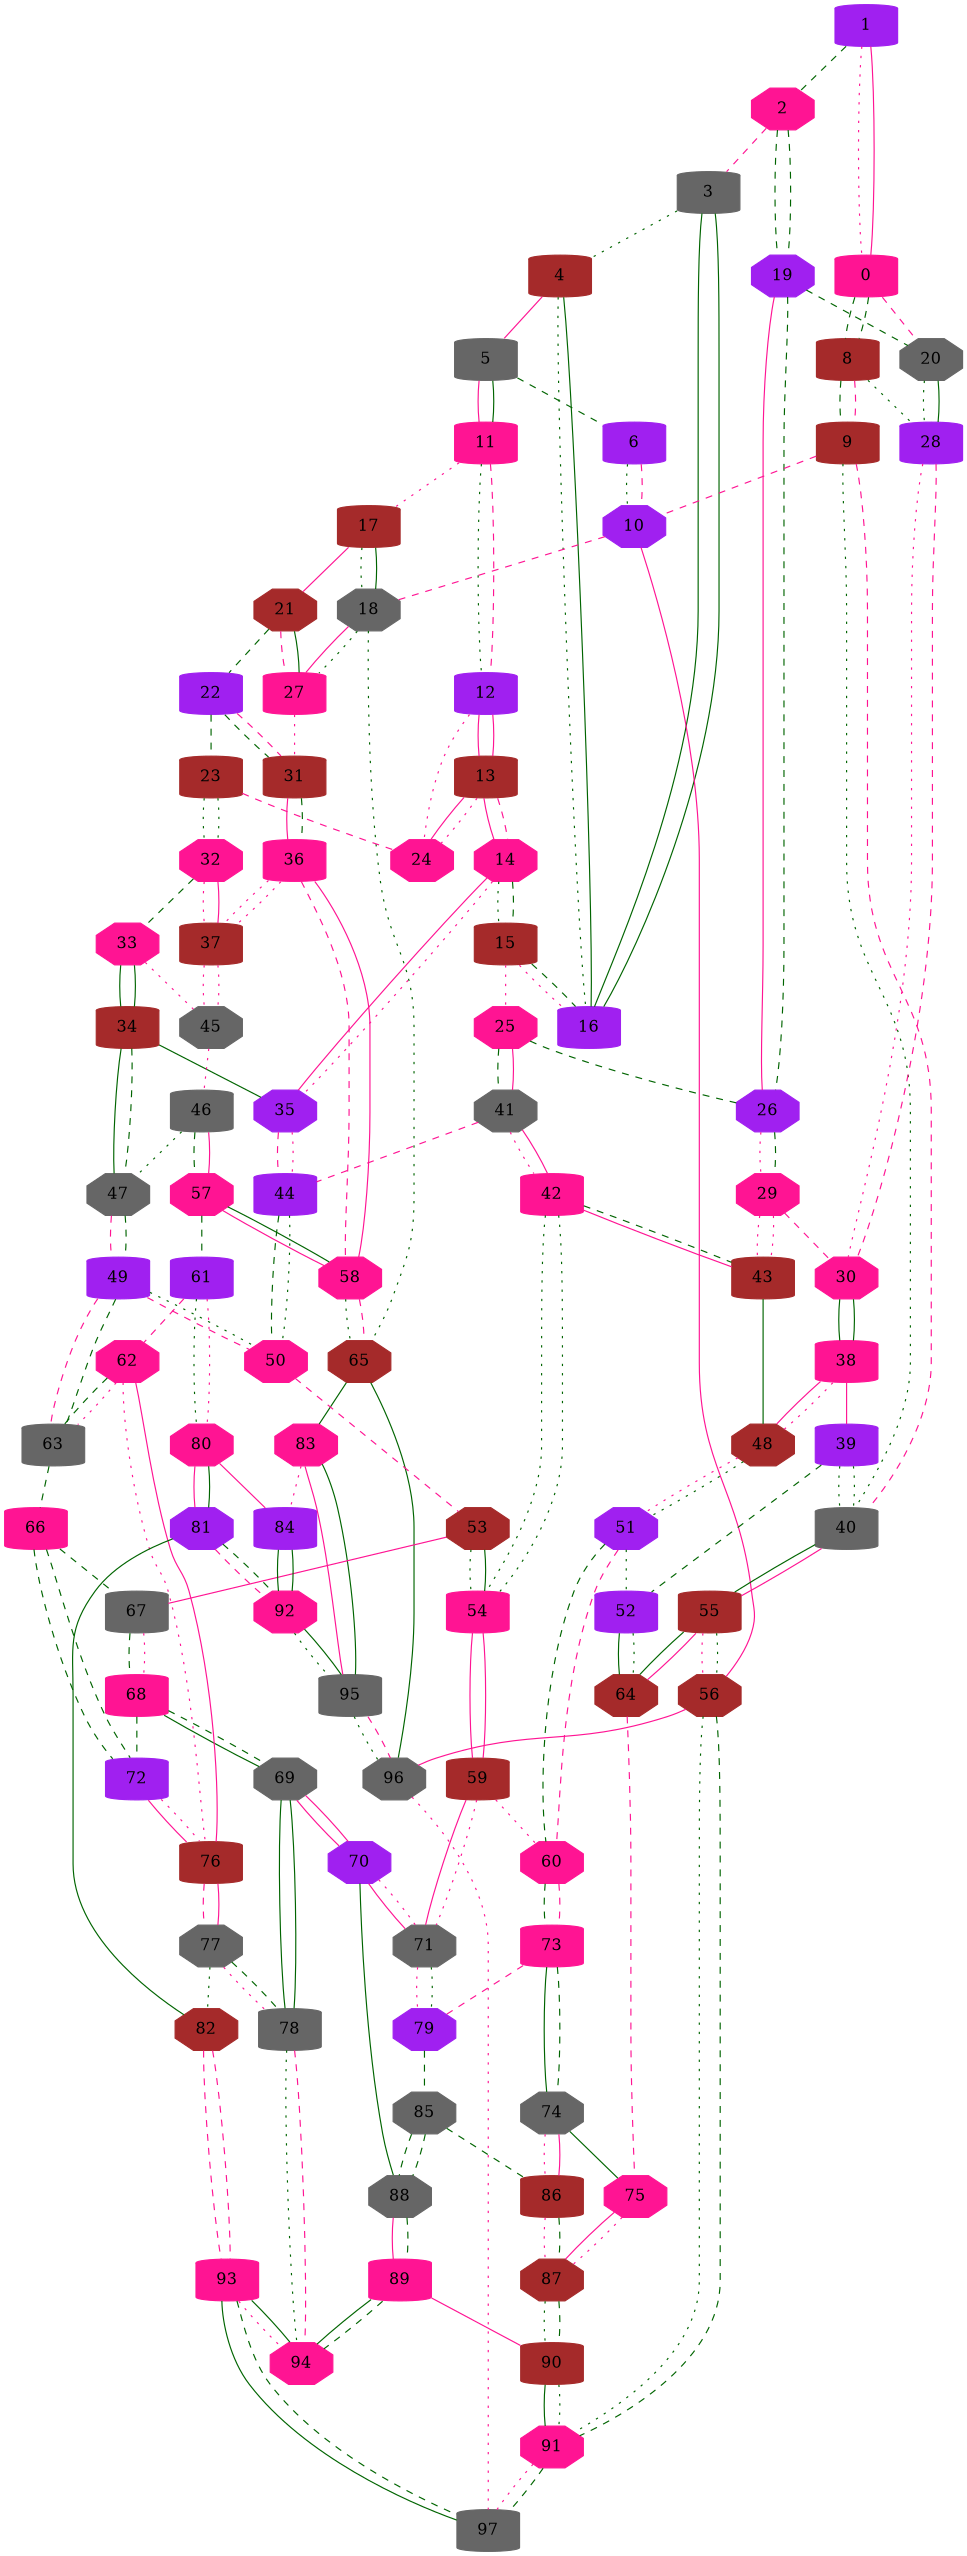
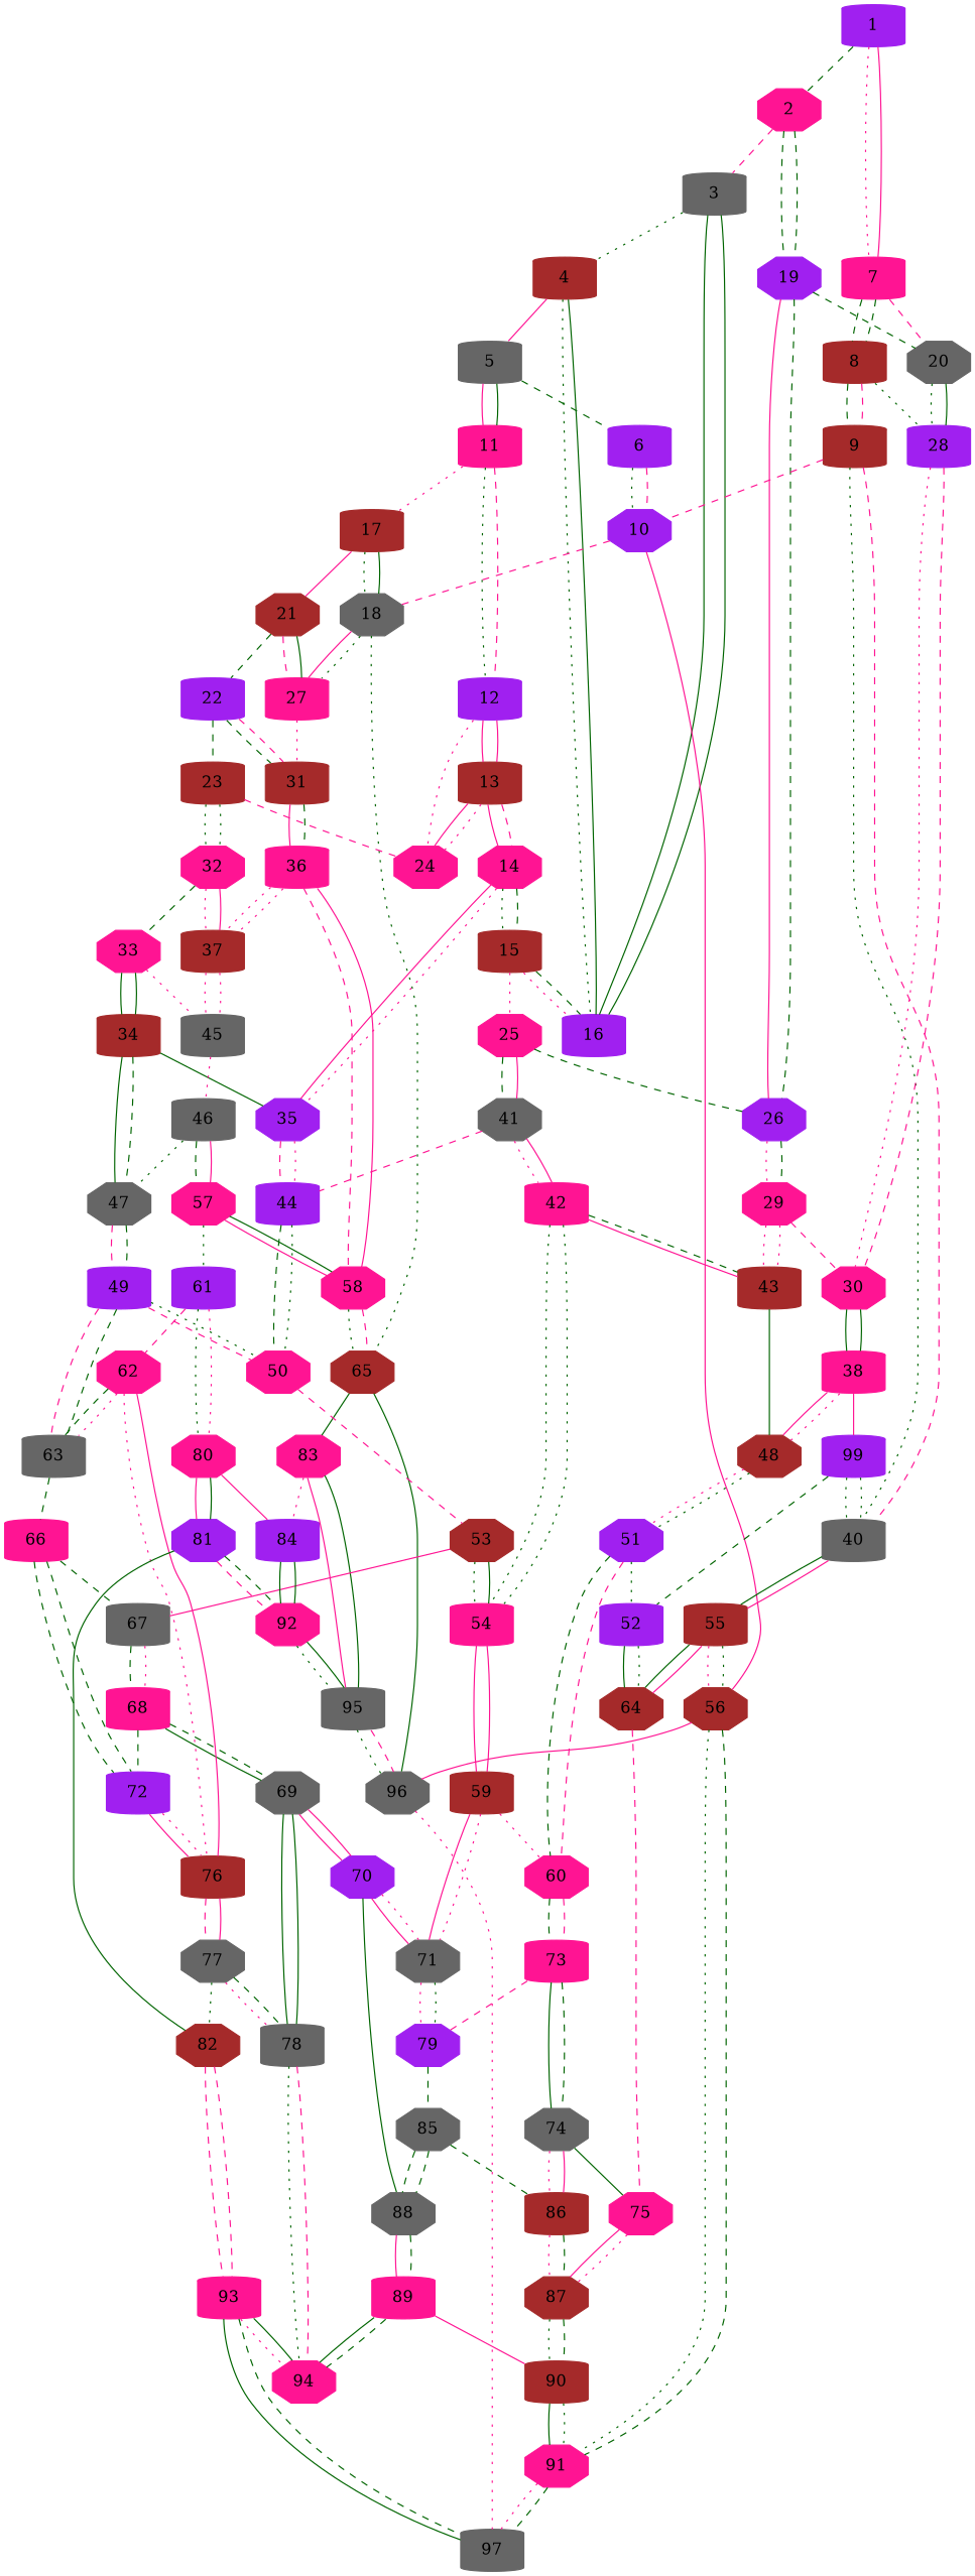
  graph {
    fontname="DejaVu Serif"
    node [color=deeppink fontname="DejaVu Serif" shape=cylinder style=filled]
    edge [color=darkgreen fontname="DejaVu Serif" style=dashed]
    1 [color=purple]
    2 [shape=octagon]
-   7 [label=0]
+   7
    3 [color=gray40]
    19 [color=purple shape=octagon]
    8 [color=brown]
    20 [color=gray40 shape=octagon]
    4 [color=brown]
    16 [color=purple]
    26 [color=purple shape=octagon]
    5 [color=gray40]
    6 [color=purple]
    11
    10 [color=purple shape=octagon]
    12 [color=purple]
    17 [color=brown]
    18 [color=gray40 shape=octagon]
    56 [color=brown shape=octagon]
    9 [color=brown]
    28 [color=purple]
    40 [color=gray40]
    30 [shape=octagon]
    55 [color=brown]
    27
    65 [color=brown shape=octagon]
    91 [shape=octagon]
    96 [color=gray40 shape=octagon]
    13 [color=brown]
    24 [shape=octagon]
    21 [color=brown shape=octagon]
    14 [shape=octagon]
    15 [color=brown]
    35 [color=purple shape=octagon]
    25 [shape=octagon]
    44 [color=purple]
    41 [color=gray40 shape=octagon]
    22 [color=purple]
    31 [color=brown]
    83 [shape=octagon]
    29 [shape=octagon]
    23 [color=brown]
    32 [shape=octagon]
    36
    33 [shape=octagon]
    37 [color=brown]
    42
    43 [color=brown]
    38
    48 [color=brown shape=octagon]
-   39 [color=purple]
+   39 [color=purple label=99]
    58 [shape=octagon]
    34 [color=brown]
-   45 [color=gray40 shape=octagon]
+   45 [color=gray40]
    47 [color=gray40 shape=octagon]
    46 [color=gray40]
    49 [color=purple]
    50 [shape=octagon]
    52 [color=purple]
    51 [color=purple shape=octagon]
    64 [color=brown shape=octagon]
    54
    59 [color=brown]
    53 [color=brown shape=octagon]
    57 [shape=octagon]
    61 [color=purple]
    63 [color=gray40]
    60 [shape=octagon]
    66
    67 [color=gray40]
    73
    75 [shape=octagon]
    68
    71 [color=gray40 shape=octagon]
    97 [color=gray40]
    62 [shape=octagon]
    80 [shape=octagon]
    79 [color=purple shape=octagon]
    74 [color=gray40 shape=octagon]
    76 [color=brown]
    81 [color=purple shape=octagon]
    84 [color=purple]
    77 [color=gray40 shape=octagon]
    72 [color=purple]
    87 [color=brown shape=octagon]
    95 [color=gray40]
    69 [color=gray40 shape=octagon]
    70 [color=purple shape=octagon]
    78 [color=gray40]
    88 [color=gray40 shape=octagon]
    94 [shape=octagon]
    89
    85 [color=gray40 shape=octagon]
    86 [color=brown]
    90 [color=brown]
    82 [color=brown shape=octagon]
    93
    92 [shape=octagon]
    1 -- 2
    1 -- 7 [color=deeppink style=dotted]
    1 -- 7 [color=deeppink style=solid]
    2 -- 3 [color=deeppink]
    2 -- 19
    2 -- 19
    7 -- 8
    7 -- 8
    7 -- 20 [color=deeppink]
    3 -- 4 [style=dotted]
    3 -- 16 [style=solid]
    3 -- 16 [style=solid]
    19 -- 20
    19 -- 26 [color=deeppink style=solid]
    19 -- 26
    8 -- 9
    8 -- 9 [color=deeppink]
    8 -- 28 [style=dotted]
    20 -- 28 [style=dotted]
    20 -- 28 [style=solid]
    4 -- 16 [style=dotted]
    4 -- 16 [style=solid]
    4 -- 5 [color=deeppink style=solid]
    26 -- 29 [color=deeppink style=dotted]
    26 -- 29
    5 -- 6
    5 -- 11 [color=deeppink style=solid]
    5 -- 11 [style=solid]
    6 -- 10 [style=dotted]
    6 -- 10 [color=deeppink]
    11 -- 12 [style=dotted]
    11 -- 12 [color=deeppink]
    11 -- 17 [color=deeppink style=dotted]
    10 -- 18 [color=deeppink]
    10 -- 56 [color=deeppink style=solid]
    12 -- 13 [color=deeppink style=solid]
    12 -- 13 [color=deeppink style=solid]
    12 -- 24 [color=deeppink style=dotted]
    17 -- 18 [style=dotted]
    17 -- 18 [style=solid]
    17 -- 21 [color=deeppink style=solid]
    18 -- 27 [color=deeppink style=solid]
    18 -- 27 [style=dotted]
    18 -- 65 [style=dotted]
    56 -- 91 [style=dotted]
    56 -- 91
    56 -- 96 [color=deeppink style=solid]
    9 -- 10 [color=deeppink]
    9 -- 40 [style=dotted]
    9 -- 40 [color=deeppink]
    28 -- 30 [color=deeppink style=dotted]
    28 -- 30 [color=deeppink]
    40 -- 55 [style=solid]
    40 -- 55 [color=deeppink style=solid]
    30 -- 38 [style=solid]
    30 -- 38 [style=solid]
    55 -- 56 [color=deeppink style=dotted]
    55 -- 56 [style=dotted]
    55 -- 64 [style=solid]
    55 -- 64 [color=deeppink style=solid]
    27 -- 31 [color=deeppink style=dotted]
    65 -- 96 [style=solid]
    65 -- 83 [style=solid]
    91 -- 97 [color=deeppink style=dotted]
    91 -- 97
    96 -- 97 [color=deeppink style=dotted]
    13 -- 24 [color=deeppink style=solid]
    13 -- 24 [color=deeppink style=dotted]
    13 -- 14 [color=deeppink style=solid]
    13 -- 14 [color=deeppink]
    21 -- 27 [color=deeppink]
    21 -- 27 [style=solid]
    21 -- 22
    14 -- 15 [style=dotted]
    14 -- 15
    14 -- 35 [color=deeppink style=solid]
    14 -- 35 [color=deeppink style=dotted]
    15 -- 16 [color=deeppink style=dotted]
    15 -- 16
    15 -- 25 [color=deeppink style=dotted]
    35 -- 44 [color=deeppink]
    35 -- 44 [color=deeppink style=dotted]
    25 -- 26
    25 -- 41
    25 -- 41 [color=deeppink style=solid]
    44 -- 50
    44 -- 50 [style=dotted]
    41 -- 44 [color=deeppink]
    41 -- 42 [color=deeppink style=dotted]
    41 -- 42 [color=deeppink style=solid]
    22 -- 31
    22 -- 31 [color=deeppink]
    22 -- 23
    31 -- 36 [color=deeppink style=solid]
    31 -- 36
    83 -- 84 [color=deeppink style=dotted]
    83 -- 95 [color=deeppink style=solid]
    83 -- 95 [style=solid]
    29 -- 30 [color=deeppink]
    29 -- 43 [color=deeppink style=dotted]
    29 -- 43 [color=deeppink style=dotted]
    23 -- 24 [color=deeppink]
    23 -- 32 [style=dotted]
    23 -- 32 [style=dotted]
    32 -- 33
    32 -- 37 [color=deeppink style=dotted]
    32 -- 37 [color=deeppink style=solid]
    36 -- 37 [color=deeppink style=dotted]
    36 -- 37 [color=deeppink style=dotted]
    36 -- 58 [color=deeppink]
    36 -- 58 [color=deeppink style=solid]
    33 -- 34 [style=solid]
    33 -- 34 [style=solid]
    33 -- 45 [color=deeppink style=dotted]
    37 -- 45 [color=deeppink style=dotted]
    37 -- 45 [color=deeppink style=dotted]
    42 -- 43 [color=deeppink style=solid]
    42 -- 43
    42 -- 54 [style=dotted]
    42 -- 54 [style=dotted]
    43 -- 48 [style=solid]
    38 -- 48 [color=deeppink style=solid]
    38 -- 48 [color=deeppink style=dotted]
    38 -- 39 [color=deeppink style=solid]
    48 -- 51 [color=deeppink style=dotted]
    48 -- 51 [style=dotted]
    39 -- 40 [style=dotted]
    39 -- 40 [style=dotted]
    39 -- 52
    58 -- 65 [style=dotted]
    58 -- 65 [color=deeppink]
    34 -- 35 [style=solid]
    34 -- 47 [style=solid]
    34 -- 47
    45 -- 46 [color=deeppink style=dotted]
    47 -- 49 [color=deeppink]
    47 -- 49
    46 -- 47 [style=dotted]
    46 -- 57
    46 -- 57 [color=deeppink style=solid]
    49 -- 50 [color=deeppink]
    49 -- 50 [style=dotted]
    49 -- 63 [color=deeppink]
    49 -- 63
    50 -- 53 [color=deeppink]
    52 -- 64 [style=solid]
    52 -- 64 [style=dotted]
    51 -- 52 [style=dotted]
    51 -- 60
    51 -- 60 [color=deeppink]
    64 -- 75 [color=deeppink]
    54 -- 59 [color=deeppink style=solid]
    54 -- 59 [color=deeppink style=solid]
    59 -- 60 [color=deeppink style=dotted]
    59 -- 71 [color=deeppink style=solid]
    59 -- 71 [color=deeppink style=dotted]
    53 -- 54 [style=dotted]
    53 -- 54 [style=solid]
    53 -- 67 [color=deeppink style=solid]
    57 -- 58 [color=deeppink style=solid]
    57 -- 58 [style=solid]
-   57 -- 61
+   57 -- 61 [style=dotted]
    61 -- 62 [color=deeppink]
    61 -- 80 [style=dotted]
    61 -- 80 [color=deeppink style=dotted]
    63 -- 66
    60 -- 73
    60 -- 73 [color=deeppink]
    66 -- 67
    66 -- 72
    66 -- 72
    67 -- 68
    67 -- 68 [color=deeppink style=dotted]
    73 -- 79 [color=deeppink]
    73 -- 74 [style=solid]
    73 -- 74
    75 -- 87 [color=deeppink style=solid]
    75 -- 87 [color=deeppink style=dotted]
    68 -- 72
    68 -- 69 [style=solid]
    68 -- 69
    71 -- 79 [color=deeppink style=dotted]
    71 -- 79 [style=dotted]
    62 -- 63
    62 -- 63 [color=deeppink style=dotted]
    62 -- 76 [color=deeppink style=dotted]
    62 -- 76 [color=deeppink style=solid]
    80 -- 81 [color=deeppink style=solid]
    80 -- 81 [style=solid]
    80 -- 84 [color=deeppink style=solid]
    79 -- 85
    74 -- 75 [style=solid]
    74 -- 86 [color=deeppink style=dotted]
    74 -- 86 [color=deeppink style=solid]
    76 -- 77 [color=deeppink]
    76 -- 77 [color=deeppink style=solid]
    81 -- 82 [style=solid]
    81 -- 92 [color=deeppink]
    81 -- 92
    84 -- 92 [style=solid]
    84 -- 92 [style=solid]
    77 -- 78 [color=deeppink style=dotted]
    77 -- 78
    77 -- 82 [style=dotted]
    72 -- 76 [color=deeppink style=solid]
    72 -- 76 [color=deeppink style=dotted]
    87 -- 90 [style=dotted]
    87 -- 90
    95 -- 96 [style=dotted]
    95 -- 96 [color=deeppink]
    69 -- 70 [color=deeppink style=solid]
    69 -- 70 [color=deeppink style=solid]
    69 -- 78 [style=solid]
    69 -- 78 [style=solid]
    70 -- 71 [color=deeppink style=solid]
    70 -- 71 [color=deeppink style=dotted]
    70 -- 88 [style=solid]
    78 -- 94 [style=dotted]
    78 -- 94 [color=deeppink]
    88 -- 89 [color=deeppink style=solid]
    88 -- 89
    89 -- 94 [style=solid]
    89 -- 94
    89 -- 90 [color=deeppink style=solid]
    85 -- 88
    85 -- 88
    85 -- 86
    86 -- 87 [color=deeppink style=dotted]
    86 -- 87
    90 -- 91 [style=solid]
    90 -- 91 [style=dotted]
    82 -- 93 [color=deeppink]
    82 -- 93 [color=deeppink]
    93 -- 97 [style=solid]
    93 -- 97
    93 -- 94 [color=deeppink style=dotted]
    93 -- 94 [style=solid]
    92 -- 95 [style=dotted]
    92 -- 95 [style=solid]
  }
